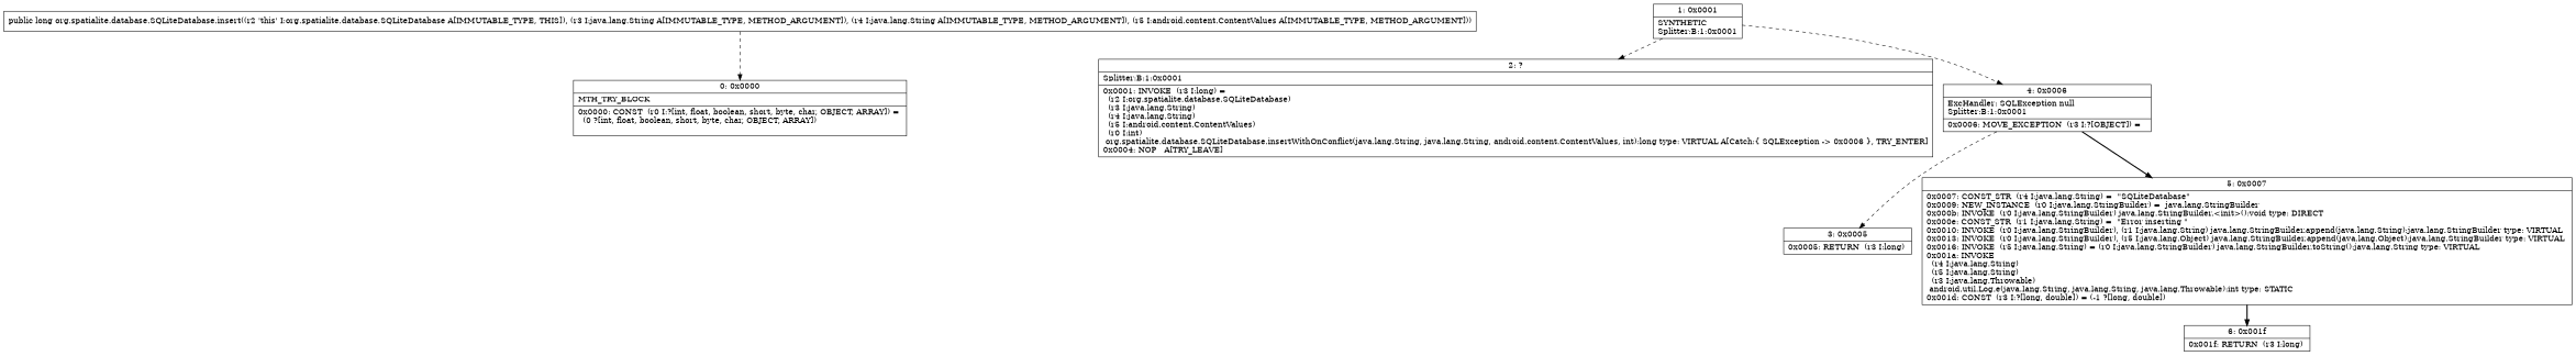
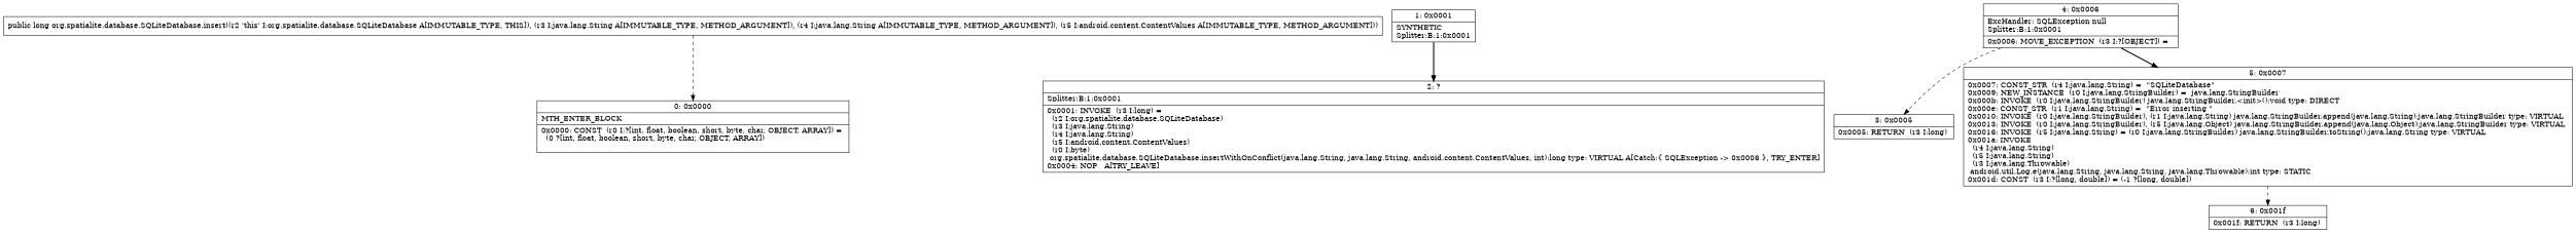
  digraph {
    node [shape=record]
    edge [style=dashed]
-   n1 [label="{0\:\ 0x0000|MTH_TRY_BLOCK\l|0x0000: CONST  (r0 I:?[int, float, boolean, short, byte, char, OBJECT, ARRAY]) = \l  (0 ?[int, float, boolean, short, byte, char, OBJECT, ARRAY])\l \l}"]
+   n1 [label="{0\:\ 0x0000|MTH_ENTER_BLOCK\l|0x0000: CONST  (r0 I:?[int, float, boolean, short, byte, char, OBJECT, ARRAY]) = \l  (0 ?[int, float, boolean, short, byte, char, OBJECT, ARRAY])\l \l}"]
    n2 [label="{1\:\ 0x0001|SYNTHETIC\lSplitter:B:1:0x0001\l}"]
-   n3 [label="{2\:\ ?|Splitter:B:1:0x0001\l|0x0001: INVOKE  (r3 I:long) = \l  (r2 I:org.spatialite.database.SQLiteDatabase)\l  (r3 I:java.lang.String)\l  (r4 I:java.lang.String)\l  (r5 I:android.content.ContentValues)\l  (r0 I:int)\l org.spatialite.database.SQLiteDatabase.insertWithOnConflict(java.lang.String, java.lang.String, android.content.ContentValues, int):long type: VIRTUAL A[Catch:\{ SQLException \-\> 0x0006 \}, TRY_ENTER]\l0x0004: NOP   A[TRY_LEAVE]\l}"]
+   n3 [label="{2\:\ ?|Splitter:B:1:0x0001\l|0x0001: INVOKE  (r3 I:long) = \l  (r2 I:org.spatialite.database.SQLiteDatabase)\l  (r3 I:java.lang.String)\l  (r4 I:java.lang.String)\l  (r5 I:android.content.ContentValues)\l  (r0 I:byte)\l org.spatialite.database.SQLiteDatabase.insertWithOnConflict(java.lang.String, java.lang.String, android.content.ContentValues, int):long type: VIRTUAL A[Catch:\{ SQLException \-\> 0x0006 \}, TRY_ENTER]\l0x0004: NOP   A[TRY_LEAVE]\l}"]
    n4 [label="{4\:\ 0x0006|ExcHandler: SQLException null\lSplitter:B:1:0x0001\l|0x0006: MOVE_EXCEPTION  (r3 I:?[OBJECT]) =  \l}"]
    n5 [label="{3\:\ 0x0005|0x0005: RETURN  (r3 I:long) \l}"]
    n6 [label="{5\:\ 0x0007|0x0007: CONST_STR  (r4 I:java.lang.String) =  \"SQLiteDatabase\" \l0x0009: NEW_INSTANCE  (r0 I:java.lang.StringBuilder) =  java.lang.StringBuilder \l0x000b: INVOKE  (r0 I:java.lang.StringBuilder) java.lang.StringBuilder.\<init\>():void type: DIRECT \l0x000e: CONST_STR  (r1 I:java.lang.String) =  \"Error inserting \" \l0x0010: INVOKE  (r0 I:java.lang.StringBuilder), (r1 I:java.lang.String) java.lang.StringBuilder.append(java.lang.String):java.lang.StringBuilder type: VIRTUAL \l0x0013: INVOKE  (r0 I:java.lang.StringBuilder), (r5 I:java.lang.Object) java.lang.StringBuilder.append(java.lang.Object):java.lang.StringBuilder type: VIRTUAL \l0x0016: INVOKE  (r5 I:java.lang.String) = (r0 I:java.lang.StringBuilder) java.lang.StringBuilder.toString():java.lang.String type: VIRTUAL \l0x001a: INVOKE  \l  (r4 I:java.lang.String)\l  (r5 I:java.lang.String)\l  (r3 I:java.lang.Throwable)\l android.util.Log.e(java.lang.String, java.lang.String, java.lang.Throwable):int type: STATIC \l0x001d: CONST  (r3 I:?[long, double]) = (\-1 ?[long, double]) \l}"]
    n7 [label="{6\:\ 0x001f|0x001f: RETURN  (r3 I:long) \l}"]
    n8 [label="{public long org.spatialite.database.SQLiteDatabase.insert((r2 'this' I:org.spatialite.database.SQLiteDatabase A[IMMUTABLE_TYPE, THIS]), (r3 I:java.lang.String A[IMMUTABLE_TYPE, METHOD_ARGUMENT]), (r4 I:java.lang.String A[IMMUTABLE_TYPE, METHOD_ARGUMENT]), (r5 I:android.content.ContentValues A[IMMUTABLE_TYPE, METHOD_ARGUMENT])) }"]
-   n2 -> n3
-   n2 -> n4
+   n2 -> n3 [style=bold]
    n4 -> n5
    n4 -> n6 [style=bold]
-   n6 -> n7 [style=bold]
+   n6 -> n7
    n8 -> n1
  }
